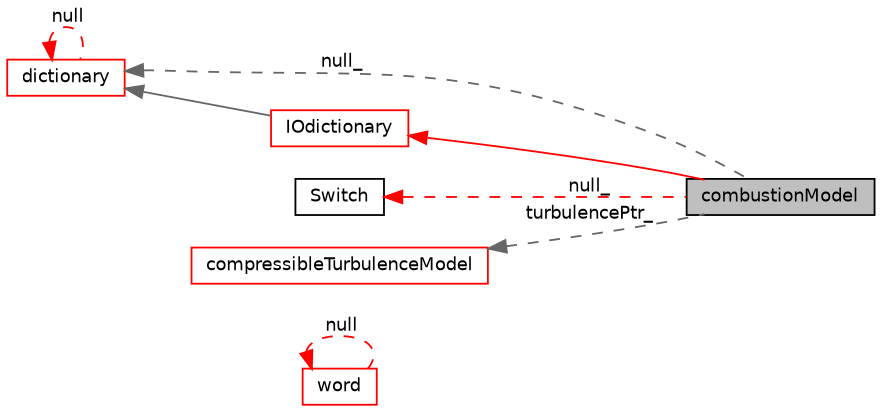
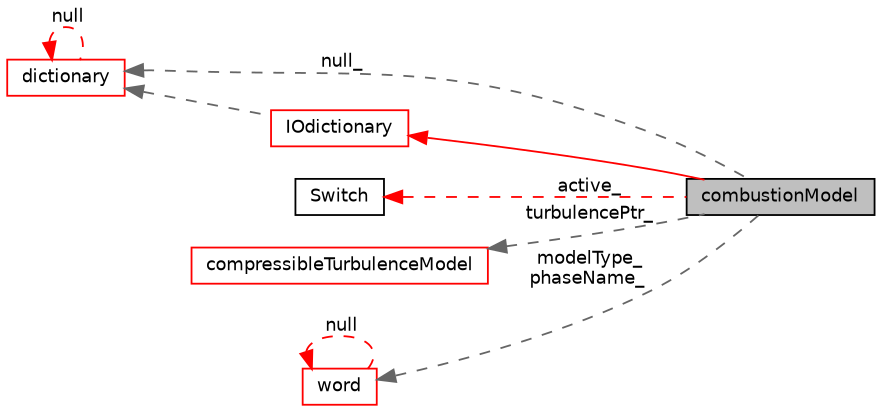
  digraph {
    rankdir=LR
    node [color=red fontname=Helvetica fontsize=10 shape=record]
    edge [color=red dir=back fontname=Helvetica fontsize=10 labelfontname=Helvetica labelfontsize=10 style=dashed]
    n1 [color=black fillcolor=grey75 fontcolor=black height=0.2 label=combustionModel style=filled width=0.4]
    n2 [height=0.2 label=IOdictionary width=0.4]
    n3 [height=0.2 label=dictionary width=0.4]
    n4 [color=black height=0.2 label=Switch width=0.4]
    n5 [height=0.2 label=compressibleTurbulenceModel width=0.4]
    n6 [height=0.2 label=word width=0.4]
    n2 -> n1 [style=solid]
    n3 -> n1 [color=gray40 label=" null_"]
-   n3 -> n2 [color=gray40 style=solid]
+   n3 -> n2 [color=gray40]
    n3 -> n3 [label=" null"]
-   n4 -> n1 [label=" null_"]
+   n4 -> n1 [label=" active_"]
    n5 -> n1 [color=gray40 label=" turbulencePtr_"]
+   n6 -> n1 [color=gray40 label=" modelType_\nphaseName_"]
    n6 -> n6 [label=" null"]
  }
